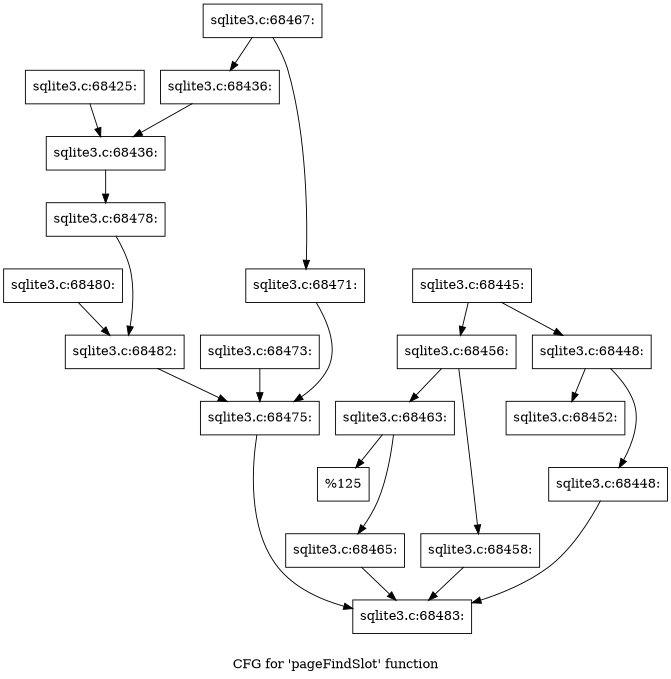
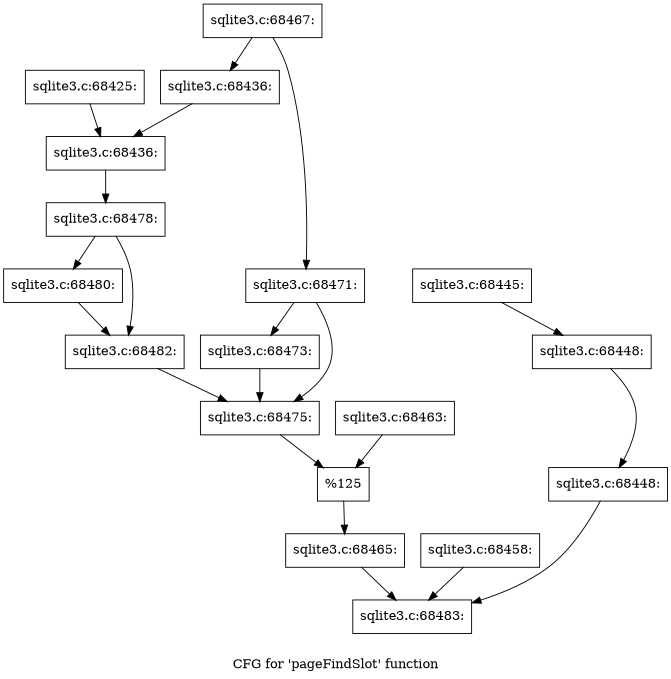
  digraph {
    label="CFG for 'pageFindSlot' function"
    node [shape=record]
    n1 [label="{sqlite3.c:68425:}"]
    n2 [label="{sqlite3.c:68436:}"]
    n3 [label="{sqlite3.c:68478:}"]
    n4 [label="{sqlite3.c:68480:}"]
    n5 [label="{sqlite3.c:68482:}"]
    n6 [label="{sqlite3.c:68445:}"]
    n7 [label="{sqlite3.c:68448:}"]
-   n8 [label="{sqlite3.c:68456:}"]
    n9 [label="{sqlite3.c:68467:}"]
    n10 [label="{sqlite3.c:68471:}"]
    n11 [label="{sqlite3.c:68436:}"]
    n12 [label="{sqlite3.c:68475:}"]
    n13 [label="{sqlite3.c:68448:}"]
-   n14 [label="{sqlite3.c:68452:}"]
    n15 [label="{sqlite3.c:68458:}"]
    n16 [label="{sqlite3.c:68463:}"]
    n17 [label="{sqlite3.c:68473:}"]
    n18 [label="{sqlite3.c:68483:}"]
    n19 [label="{%125}"]
    n20 [label="{sqlite3.c:68465:}"]
    n1 -> n2
    n2 -> n3
+   n3 -> n4
    n3 -> n5
    n4 -> n5
    n5 -> n12
    n6 -> n7
-   n6 -> n8
    n7 -> n13
-   n7 -> n14
-   n8 -> n15
-   n8 -> n16
    n9 -> n10
    n9 -> n11
    n10 -> n12
+   n10 -> n17
    n11 -> n2
-   n12 -> n18
+   n12 -> n19
    n13 -> n18
    n15 -> n18
    n16 -> n19
    n17 -> n12
-   n16 -> n20
+   n19 -> n20
    n20 -> n18
  }
